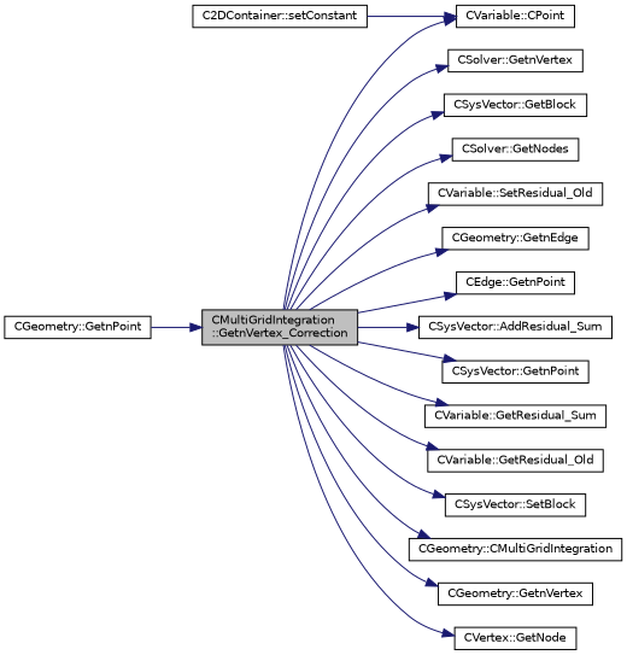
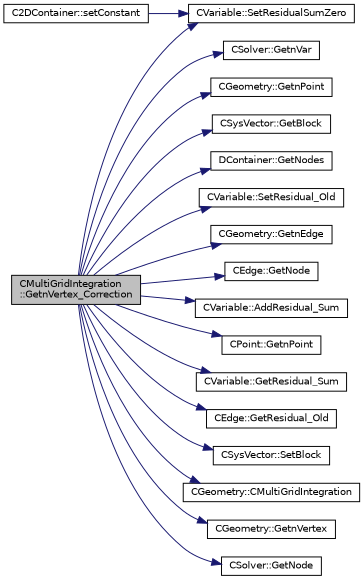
  digraph {
    rankdir=LR
    node [color=black fillcolor=white fontname=Helvetica fontsize=10 shape=record style=filled]
    edge [color=midnightblue fontname=Helvetica fontsize=10 labelfontname=Helvetica labelfontsize=10 style=solid]
    n1 [fillcolor=grey75 fontcolor=black height=0.2 label="CMultiGridIntegration\l::GetnVertex_Correction" width=0.4]
-   n2 [height=0.2 label="CSolver::GetnVertex" width=0.4]
+   n2 [height=0.2 label="CSolver::GetnVar" width=0.4]
    n3 [height=0.2 label="CGeometry::GetnPoint" width=0.4]
    n4 [height=0.2 label="CSysVector::GetBlock" width=0.4]
-   n5 [height=0.2 label="CSolver::GetNodes" width=0.4]
+   n5 [height=0.2 label="DContainer::GetNodes" width=0.4]
    n6 [height=0.2 label="CVariable::SetResidual_Old" width=0.4]
-   n7 [height=0.2 label="CVariable::CPoint" width=0.4]
+   n7 [height=0.2 label="CVariable::SetResidualSumZero" width=0.4]
    n8 [height=0.2 label="CGeometry::GetnEdge" width=0.4]
-   n9 [height=0.2 label="CEdge::GetnPoint" width=0.4]
-   n10 [height=0.2 label="CSysVector::AddResidual_Sum" width=0.4]
-   n11 [height=0.2 label="CSysVector::GetnPoint" width=0.4]
+   n9 [height=0.2 label="CEdge::GetNode" width=0.4]
+   n10 [height=0.2 label="CVariable::AddResidual_Sum" width=0.4]
+   n11 [height=0.2 label="CPoint::GetnPoint" width=0.4]
    n12 [height=0.2 label="CVariable::GetResidual_Sum" width=0.4]
-   n13 [height=0.2 label="CVariable::GetResidual_Old" width=0.4]
+   n13 [height=0.2 label="CEdge::GetResidual_Old" width=0.4]
    n14 [height=0.2 label="CSysVector::SetBlock" width=0.4]
    n15 [height=0.2 label="CGeometry::CMultiGridIntegration" width=0.4]
    n16 [height=0.2 label="CGeometry::GetnVertex" width=0.4]
-   n17 [height=0.2 label="CVertex::GetNode" width=0.4]
+   n17 [height=0.2 label="CSolver::GetNode" width=0.4]
    n18 [height=0.2 label="C2DContainer::setConstant" width=0.4]
    n1 -> n2
-   n3 -> n1
+   n1 -> n3
    n1 -> n4
    n1 -> n5
    n1 -> n6
    n1 -> n7
    n1 -> n8
    n1 -> n9
    n1 -> n10
    n1 -> n11
    n1 -> n12
    n1 -> n13
    n1 -> n14
    n1 -> n15
    n1 -> n16
    n1 -> n17
    n18 -> n7
  }
